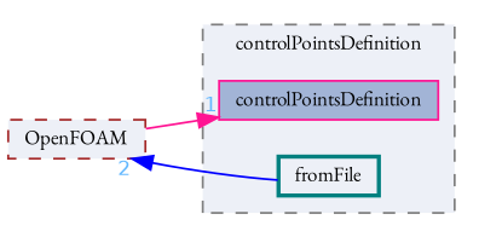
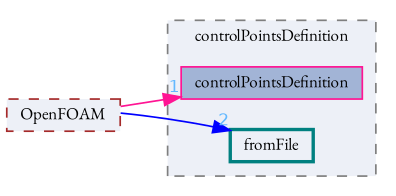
  digraph {
    compound=true
    fontname="EB Garamond"
    rankdir=LR
    node [fillcolor="#edf0f7" fontname="EB Garamond" fontsize=10 shape=box]
    edge [fontcolor=steelblue1 fontname="EB Garamond" fontsize=10 labeldistance=1.5 labelfontname=Helvetica labelfontsize=10 style=solid]
    n1 [color=deeppink fillcolor="#a2b4d6" height=0.2 label=controlPointsDefinition style=filled width=0.4]
    n2 [color=teal height=0.2 label=fromFile style="filled,bold" width=0.4]
    n3 [color=brown height=0.2 label=OpenFOAM style="filled,dashed" width=0.4]
    subgraph cluster_1 {
      bgcolor="#edf0f7"
      fontsize=10
      label=controlPointsDefinition
      pencolor=grey50
      style="filled,dashed"
      n1
      n2
    }
-   n2 -> n3 [color=blue headlabel=2]
+   n3 -> n2 [color=blue headlabel=2]
    n3 -> n1 [color=deeppink headlabel=1]
  }
